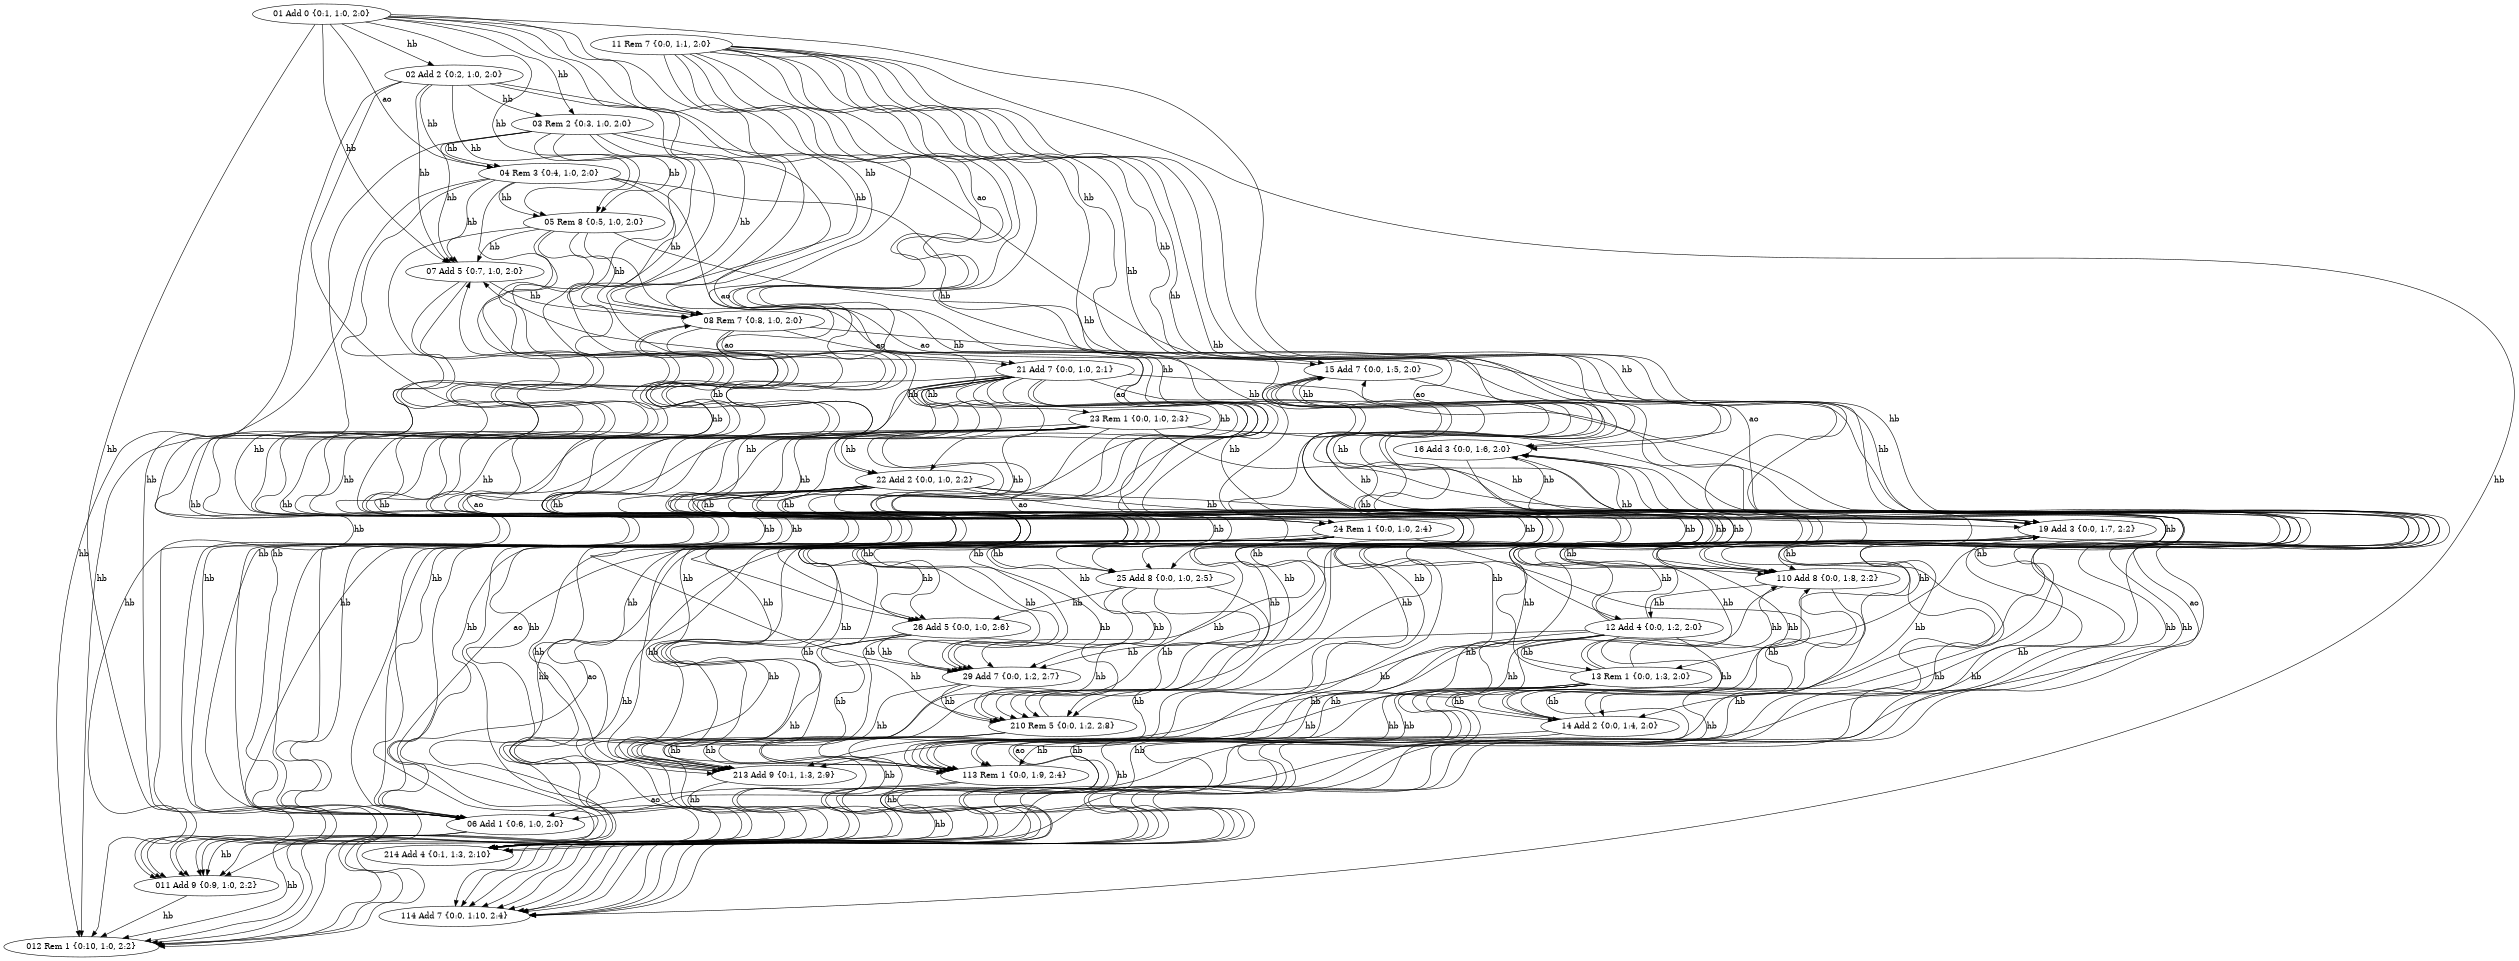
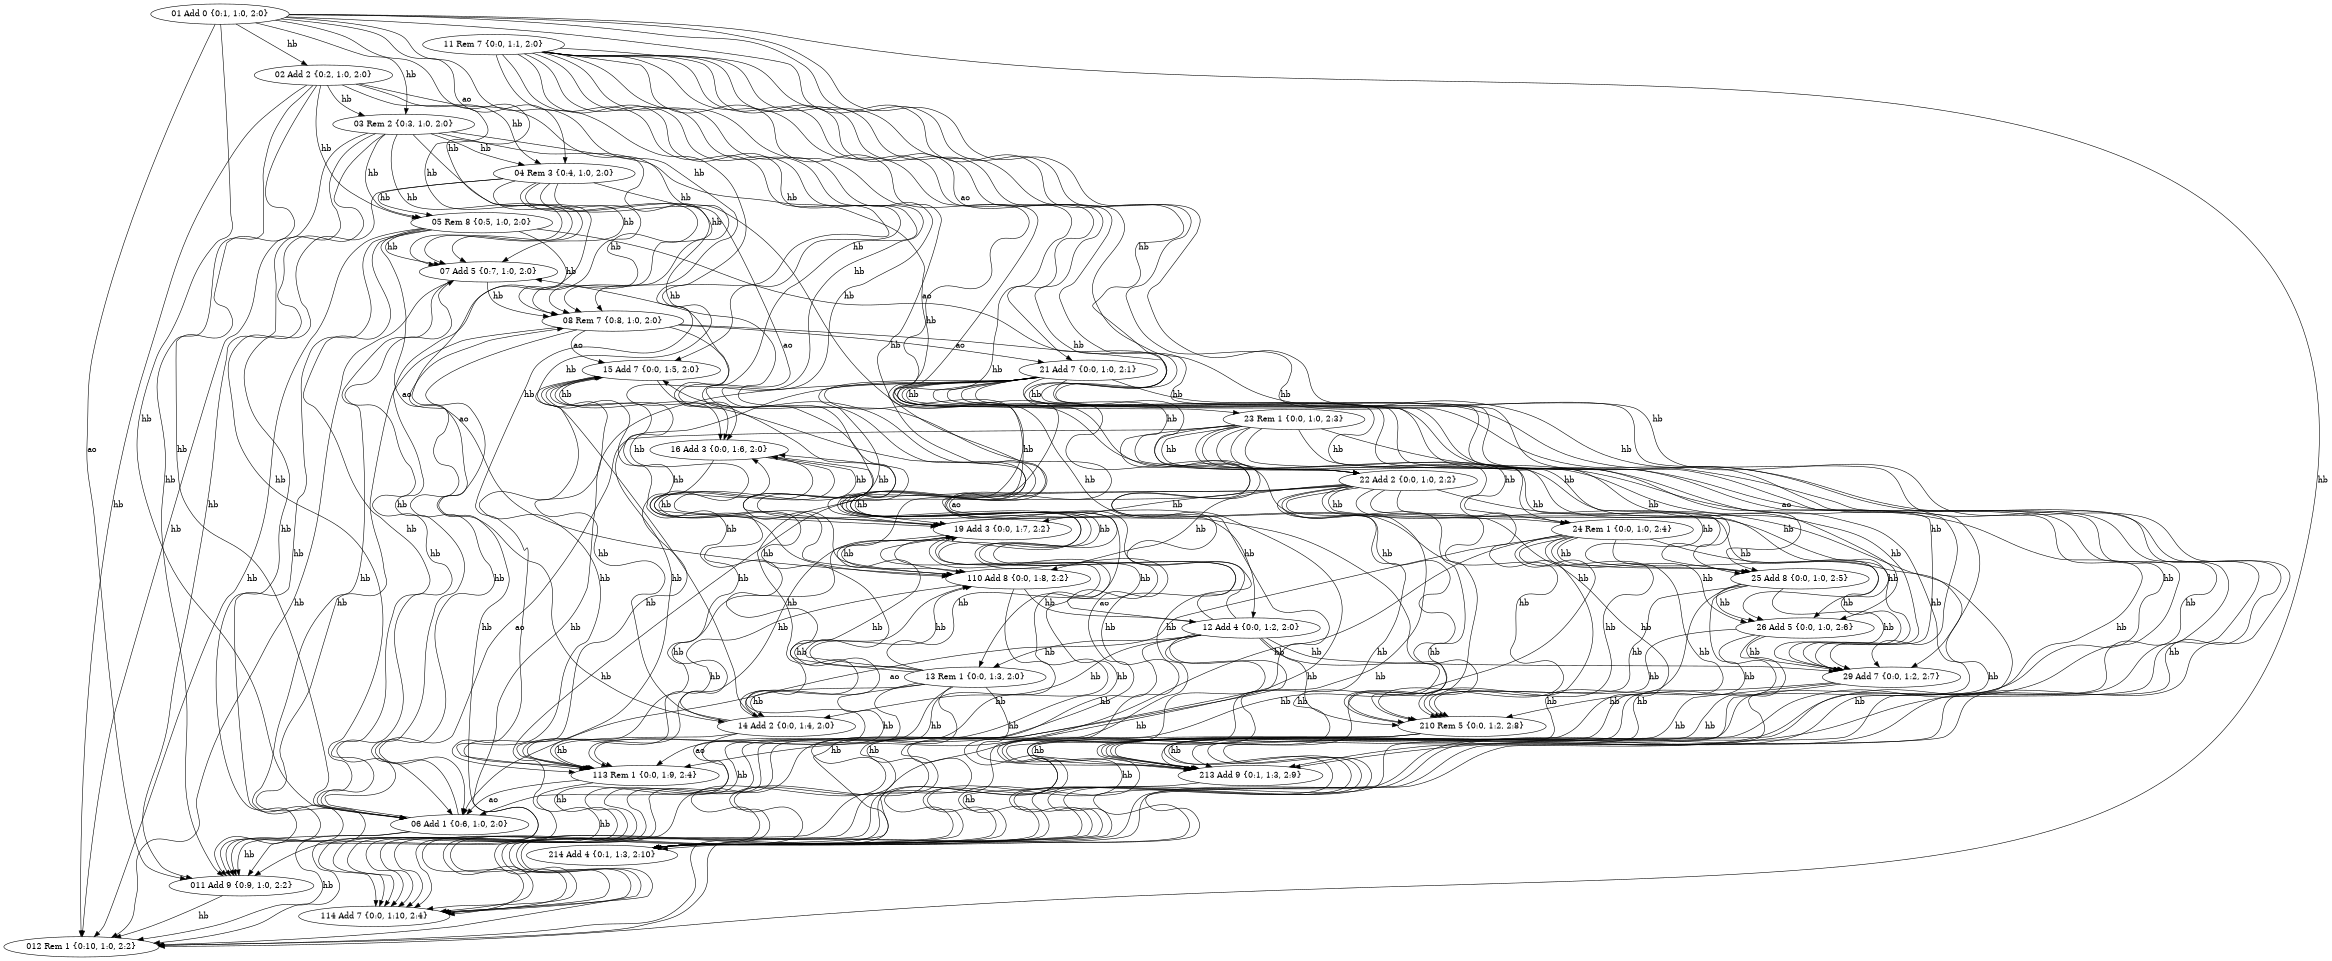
  strict digraph {
    node [weight=0]
    edge [weight=0]
    n1 [label="07 Add 5 {0:7, 1:0, 2:0}"]
    n2 [label="08 Rem 7 {0:8, 1:0, 2:0}"]
    n3 [label="011 Add 9 {0:9, 1:0, 2:2}"]
    n4 [label="012 Rem 1 {0:10, 1:0, 2:2}"]
    n5 [label="29 Add 7 {0:0, 1:2, 2:7}"]
    n6 [label="114 Add 7 {0:0, 1:10, 2:4}"]
    n7 [label="15 Add 7 {0:0, 1:5, 2:0}"]
    n8 [label="21 Add 7 {0:0, 1:0, 2:1}"]
    n9 [label="210 Rem 5 {0:0, 1:2, 2:8}"]
    n10 [label="213 Add 9 {0:1, 1:3, 2:9}"]
    n11 [label="214 Add 4 {0:1, 1:3, 2:10}"]
    n12 [label="16 Add 3 {0:0, 1:6, 2:0}"]
    n13 [label="19 Add 3 {0:0, 1:7, 2:2}"]
    n14 [label="110 Add 8 {0:0, 1:8, 2:2}"]
    n15 [label="113 Rem 1 {0:0, 1:9, 2:4}"]
    n16 [label="25 Add 8 {0:0, 1:0, 2:5}"]
    n17 [label="22 Add 2 {0:0, 1:0, 2:2}"]
    n18 [label="23 Rem 1 {0:0, 1:0, 2:3}"]
    n19 [label="26 Add 5 {0:0, 1:0, 2:6}"]
    n20 [label="24 Rem 1 {0:0, 1:0, 2:4}"]
    n21 [label="13 Rem 1 {0:0, 1:3, 2:0}"]
    n22 [label="06 Add 1 {0:6, 1:0, 2:0}"]
    n23 [label="14 Add 2 {0:0, 1:4, 2:0}"]
    n24 [label="12 Add 4 {0:0, 1:2, 2:0}"]
    n25 [label="01 Add 0 {0:1, 1:0, 2:0}"]
    n26 [label="05 Rem 8 {0:5, 1:0, 2:0}"]
    n27 [label="02 Add 2 {0:2, 1:0, 2:0}"]
    n28 [label="03 Rem 2 {0:3, 1:0, 2:0}"]
    n29 [label="04 Rem 3 {0:4, 1:0, 2:0}"]
    n30 [label="11 Rem 7 {0:0, 1:1, 2:0}"]
    n1 -> n2 [label=hb]
    n1 -> n3 [label=hb]
    n1 -> n4 [label=hb]
    n2 -> n3 [label=hb]
    n2 -> n4 [label=hb]
    n2 -> n5 [label=ao]
    n2 -> n6 [label=ao]
    n2 -> n7 [label=ao]
    n2 -> n8 [label=ao]
    n3 -> n4 [label=hb]
    n5 -> n9 [label=hb]
    n5 -> n10 [label=hb]
    n5 -> n11 [label=hb]
    n7 -> n6 [label=hb]
    n7 -> n12 [label=hb]
    n7 -> n13 [label=hb]
    n7 -> n14 [label=hb]
    n7 -> n15 [label=hb]
    n8 -> n3 [label=hb]
    n8 -> n4 [label=hb]
    n8 -> n5 [label=hb]
    n8 -> n6 [label=hb]
    n8 -> n9 [label=hb]
    n8 -> n10 [label=hb]
    n8 -> n11 [label=hb]
    n8 -> n13 [label=hb]
    n8 -> n14 [label=hb]
    n8 -> n15 [label=hb]
    n8 -> n16 [label=hb]
    n8 -> n17 [label=hb]
    n8 -> n18 [label=hb]
    n8 -> n19 [label=hb]
    n8 -> n20 [label=hb]
    n9 -> n1 [label=ao]
    n9 -> n10 [label=hb]
    n9 -> n11 [label=hb]
    n10 -> n11 [label=hb]
    n12 -> n6 [label=hb]
    n12 -> n13 [label=hb]
    n12 -> n14 [label=hb]
    n12 -> n15 [label=hb]
    n13 -> n6 [label=hb]
    n13 -> n14 [label=hb]
    n13 -> n15 [label=hb]
    n14 -> n6 [label=hb]
    n14 -> n15 [label=hb]
    n14 -> n24 [label=hb]
    n15 -> n6 [label=hb]
    n15 -> n22 [label=ao]
    n16 -> n5 [label=hb]
    n16 -> n9 [label=hb]
    n16 -> n10 [label=hb]
    n16 -> n11 [label=hb]
    n16 -> n19 [label=hb]
    n17 -> n3 [label=hb]
    n17 -> n4 [label=hb]
    n17 -> n5 [label=hb]
    n17 -> n6 [label=hb]
    n17 -> n9 [label=hb]
    n17 -> n10 [label=hb]
    n17 -> n11 [label=hb]
    n17 -> n13 [label=hb]
    n17 -> n14 [label=hb]
    n17 -> n15 [label=hb]
    n17 -> n16 [label=hb]
    n17 -> n19 [label=hb]
    n17 -> n20 [label=hb]
    n18 -> n5 [label=hb]
    n18 -> n6 [label=hb]
    n18 -> n9 [label=hb]
    n18 -> n10 [label=hb]
    n18 -> n11 [label=hb]
    n18 -> n15 [label=hb]
    n18 -> n16 [label=hb]
    n18 -> n17 [label=hb]
    n18 -> n19 [label=hb]
    n18 -> n20 [label=hb]
    n18 -> n22 [label=ao]
    n19 -> n5 [label=hb]
    n19 -> n9 [label=hb]
    n19 -> n10 [label=hb]
    n19 -> n11 [label=hb]
    n20 -> n5 [label=hb]
    n20 -> n6 [label=hb]
    n20 -> n9 [label=hb]
    n20 -> n10 [label=hb]
    n20 -> n11 [label=hb]
    n20 -> n15 [label=hb]
    n20 -> n16 [label=hb]
    n20 -> n19 [label=hb]
    n20 -> n22 [label=ao]
    n21 -> n6 [label=hb]
    n21 -> n7 [label=hb]
    n21 -> n10 [label=hb]
    n21 -> n11 [label=hb]
    n21 -> n12 [label=hb]
    n21 -> n13 [label=hb]
    n21 -> n14 [label=hb]
    n21 -> n15 [label=hb]
    n21 -> n22 [label=ao]
    n21 -> n23 [label=hb]
    n22 -> n1 [label=hb]
    n22 -> n2 [label=hb]
    n22 -> n3 [label=hb]
    n22 -> n4 [label=hb]
    n23 -> n6 [label=hb]
    n23 -> n7 [label=hb]
    n23 -> n12 [label=hb]
    n23 -> n13 [label=hb]
    n23 -> n14 [label=hb]
    n23 -> n15 [label=hb]
    n24 -> n5 [label=hb]
    n24 -> n6 [label=hb]
    n24 -> n7 [label=hb]
    n24 -> n9 [label=hb]
    n24 -> n10 [label=hb]
    n24 -> n11 [label=hb]
    n24 -> n12 [label=hb]
    n24 -> n13 [label=hb]
    n24 -> n15 [label=hb]
    n24 -> n21 [label=hb]
    n24 -> n23 [label=hb]
    n25 -> n1 [label=hb]
    n25 -> n2 [label=hb]
-   n25 -> n3 [label=hb]
+   n25 -> n3 [label=ao]
    n25 -> n4 [label=hb]
    n25 -> n10 [label=hb]
    n25 -> n11 [label=hb]
    n25 -> n22 [label=hb]
-   n25 -> n26 [label=hb]
+   n25 -> n17 [label=hb]
    n25 -> n27 [label=hb]
    n25 -> n28 [label=hb]
    n25 -> n29 [label=ao]
    n26 -> n1 [label=hb]
    n26 -> n2 [label=hb]
    n26 -> n3 [label=hb]
    n26 -> n4 [label=hb]
    n26 -> n14 [label=ao]
-   n26 -> n16 [label=ao]
+   n26 -> n16 [label=hb]
    n26 -> n22 [label=hb]
    n27 -> n1 [label=hb]
    n27 -> n2 [label=hb]
    n27 -> n3 [label=hb]
    n27 -> n4 [label=hb]
    n27 -> n22 [label=hb]
    n27 -> n26 [label=hb]
    n27 -> n28 [label=hb]
    n27 -> n29 [label=hb]
    n28 -> n1 [label=hb]
    n28 -> n2 [label=hb]
    n28 -> n3 [label=hb]
    n28 -> n4 [label=hb]
    n28 -> n17 [label=ao]
    n28 -> n22 [label=hb]
    n28 -> n23 [label=ao]
    n28 -> n26 [label=hb]
    n28 -> n29 [label=hb]
    n29 -> n1 [label=hb]
    n29 -> n2 [label=hb]
    n29 -> n3 [label=hb]
    n29 -> n4 [label=hb]
    n29 -> n12 [label=hb]
    n29 -> n13 [label=ao]
    n29 -> n22 [label=hb]
    n29 -> n26 [label=hb]
    n30 -> n5 [label=hb]
    n30 -> n6 [label=hb]
    n30 -> n7 [label=hb]
    n30 -> n8 [label=ao]
    n30 -> n9 [label=hb]
    n30 -> n10 [label=hb]
    n30 -> n11 [label=hb]
    n30 -> n12 [label=hb]
    n30 -> n13 [label=hb]
    n30 -> n14 [label=hb]
    n30 -> n15 [label=hb]
    n30 -> n21 [label=hb]
    n30 -> n23 [label=hb]
    n30 -> n24 [label=hb]
  }
